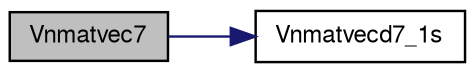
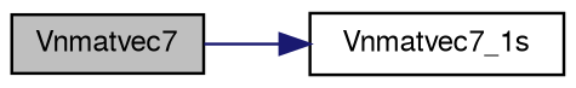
  digraph {
    rankdir=LR
    node [color=black fontname=FreeSans fontsize=10 shape=record style=filled]
    n1 [fillcolor=grey75 fontcolor=black height=0.2 label=Vnmatvec7 width=0.4]
-   n2 [fillcolor=white height=0.2 label=Vnmatvecd7_1s width=0.4]
+   n2 [fillcolor=white height=0.2 label=Vnmatvec7_1s width=0.4]
    n1 -> n2 [color=midnightblue fontname=FreeSans fontsize=10 labelfontname=FreeSans labelfontsize=10 style=solid]
  }
